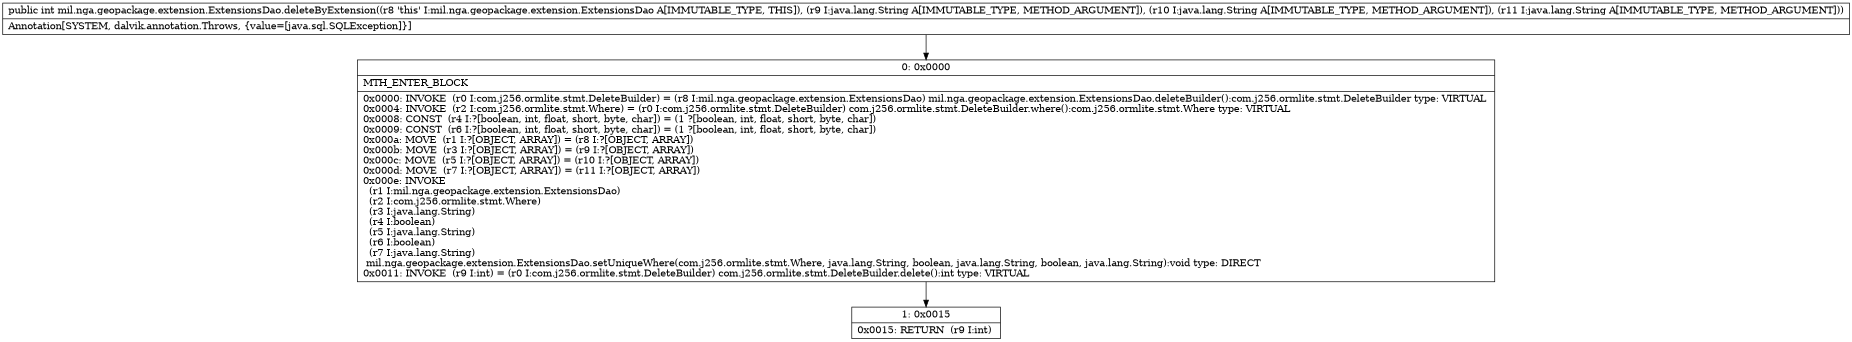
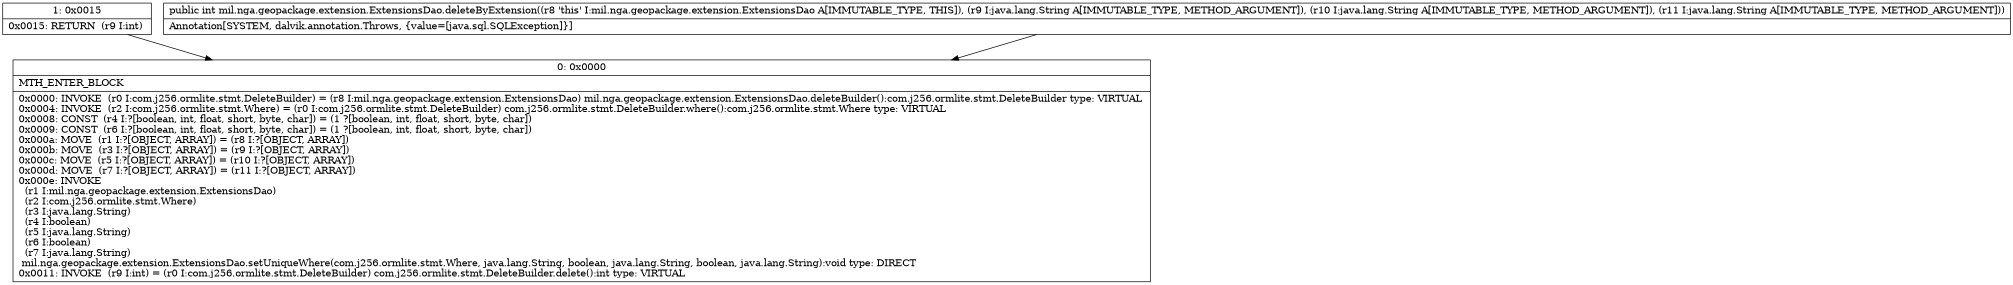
  digraph {
    node [shape=record]
    n1 [label="{0\:\ 0x0000|MTH_ENTER_BLOCK\l|0x0000: INVOKE  (r0 I:com.j256.ormlite.stmt.DeleteBuilder) = (r8 I:mil.nga.geopackage.extension.ExtensionsDao) mil.nga.geopackage.extension.ExtensionsDao.deleteBuilder():com.j256.ormlite.stmt.DeleteBuilder type: VIRTUAL \l0x0004: INVOKE  (r2 I:com.j256.ormlite.stmt.Where) = (r0 I:com.j256.ormlite.stmt.DeleteBuilder) com.j256.ormlite.stmt.DeleteBuilder.where():com.j256.ormlite.stmt.Where type: VIRTUAL \l0x0008: CONST  (r4 I:?[boolean, int, float, short, byte, char]) = (1 ?[boolean, int, float, short, byte, char]) \l0x0009: CONST  (r6 I:?[boolean, int, float, short, byte, char]) = (1 ?[boolean, int, float, short, byte, char]) \l0x000a: MOVE  (r1 I:?[OBJECT, ARRAY]) = (r8 I:?[OBJECT, ARRAY]) \l0x000b: MOVE  (r3 I:?[OBJECT, ARRAY]) = (r9 I:?[OBJECT, ARRAY]) \l0x000c: MOVE  (r5 I:?[OBJECT, ARRAY]) = (r10 I:?[OBJECT, ARRAY]) \l0x000d: MOVE  (r7 I:?[OBJECT, ARRAY]) = (r11 I:?[OBJECT, ARRAY]) \l0x000e: INVOKE  \l  (r1 I:mil.nga.geopackage.extension.ExtensionsDao)\l  (r2 I:com.j256.ormlite.stmt.Where)\l  (r3 I:java.lang.String)\l  (r4 I:boolean)\l  (r5 I:java.lang.String)\l  (r6 I:boolean)\l  (r7 I:java.lang.String)\l mil.nga.geopackage.extension.ExtensionsDao.setUniqueWhere(com.j256.ormlite.stmt.Where, java.lang.String, boolean, java.lang.String, boolean, java.lang.String):void type: DIRECT \l0x0011: INVOKE  (r9 I:int) = (r0 I:com.j256.ormlite.stmt.DeleteBuilder) com.j256.ormlite.stmt.DeleteBuilder.delete():int type: VIRTUAL \l}"]
    n2 [label="{1\:\ 0x0015|0x0015: RETURN  (r9 I:int) \l}"]
    n3 [label="{public int mil.nga.geopackage.extension.ExtensionsDao.deleteByExtension((r8 'this' I:mil.nga.geopackage.extension.ExtensionsDao A[IMMUTABLE_TYPE, THIS]), (r9 I:java.lang.String A[IMMUTABLE_TYPE, METHOD_ARGUMENT]), (r10 I:java.lang.String A[IMMUTABLE_TYPE, METHOD_ARGUMENT]), (r11 I:java.lang.String A[IMMUTABLE_TYPE, METHOD_ARGUMENT]))  | Annotation[SYSTEM, dalvik.annotation.Throws, \{value=[java.sql.SQLException]\}]\l}"]
-   n1 -> n2
+   n2 -> n1
    n3 -> n1
  }
